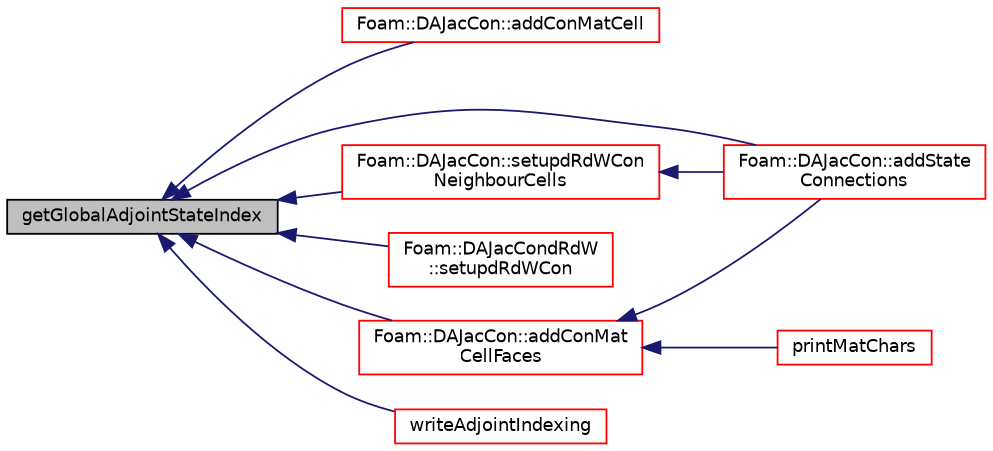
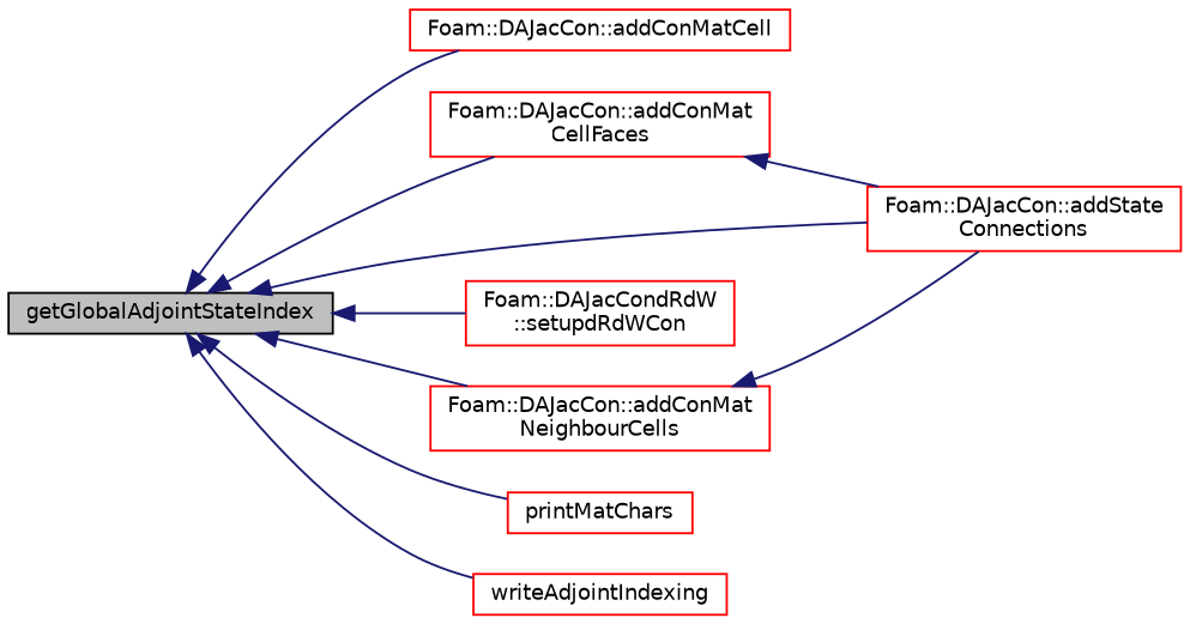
  digraph {
    rankdir=LR
    node [color=red fontname=Helvetica fontsize=10 shape=record]
    edge [color=midnightblue dir=back fontname=Helvetica fontsize=10 labelfontname=Helvetica labelfontsize=10 style=solid]
    n1 [color=black fillcolor=grey75 fontcolor=black height=0.2 label=getGlobalAdjointStateIndex style=filled width=0.4]
    n2 [height=0.2 label="Foam::DAJacCon::addConMatCell" width=0.4]
    n3 [height=0.2 label="Foam::DAJacCon::addConMat\lCellFaces" width=0.4]
    n4 [height=0.2 label="Foam::DAJacCon::addState\lConnections" width=0.4]
    n5 [height=0.2 label="Foam::DAJacCondRdW\l::setupdRdWCon" width=0.4]
-   n6 [height=0.2 label="Foam::DAJacCon::setupdRdWCon\lNeighbourCells" width=0.4]
+   n6 [height=0.2 label="Foam::DAJacCon::addConMat\lNeighbourCells" width=0.4]
    n7 [height=0.2 label=printMatChars width=0.4]
    n8 [height=0.2 label=writeAdjointIndexing width=0.4]
    n1 -> n2
    n1 -> n3
    n1 -> n4
    n1 -> n5
    n1 -> n6
-   n3 -> n7
+   n1 -> n7
    n1 -> n8
    n3 -> n4
    n6 -> n4
  }
